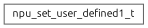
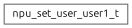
  digraph {
    rankdir=TB
    fontname=Ubuntu
-   n1 [color=grey40 fillcolor=white fontname=Ubuntu fontsize=10 height=0.2 label=npu_set_user_defined1_t shape=box style=filled width=0.4]
+   n1 [color=grey40 fillcolor=white fontname=Ubuntu fontsize=10 height=0.2 label=npu_set_user_user1_t shape=box style=filled width=0.4]
  }
